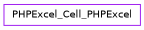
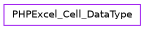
  digraph {
    rankdir=LR
-   n1 [color=purple fillcolor=white fontname=Helvetica fontsize=10 height=0.2 label=PHPExcel_Cell_PHPExcel shape=record style=filled width=0.4]
+   n1 [color=purple fillcolor=white fontname=Helvetica fontsize=10 height=0.2 label=PHPExcel_Cell_DataType shape=record style=filled width=0.4]
  }
